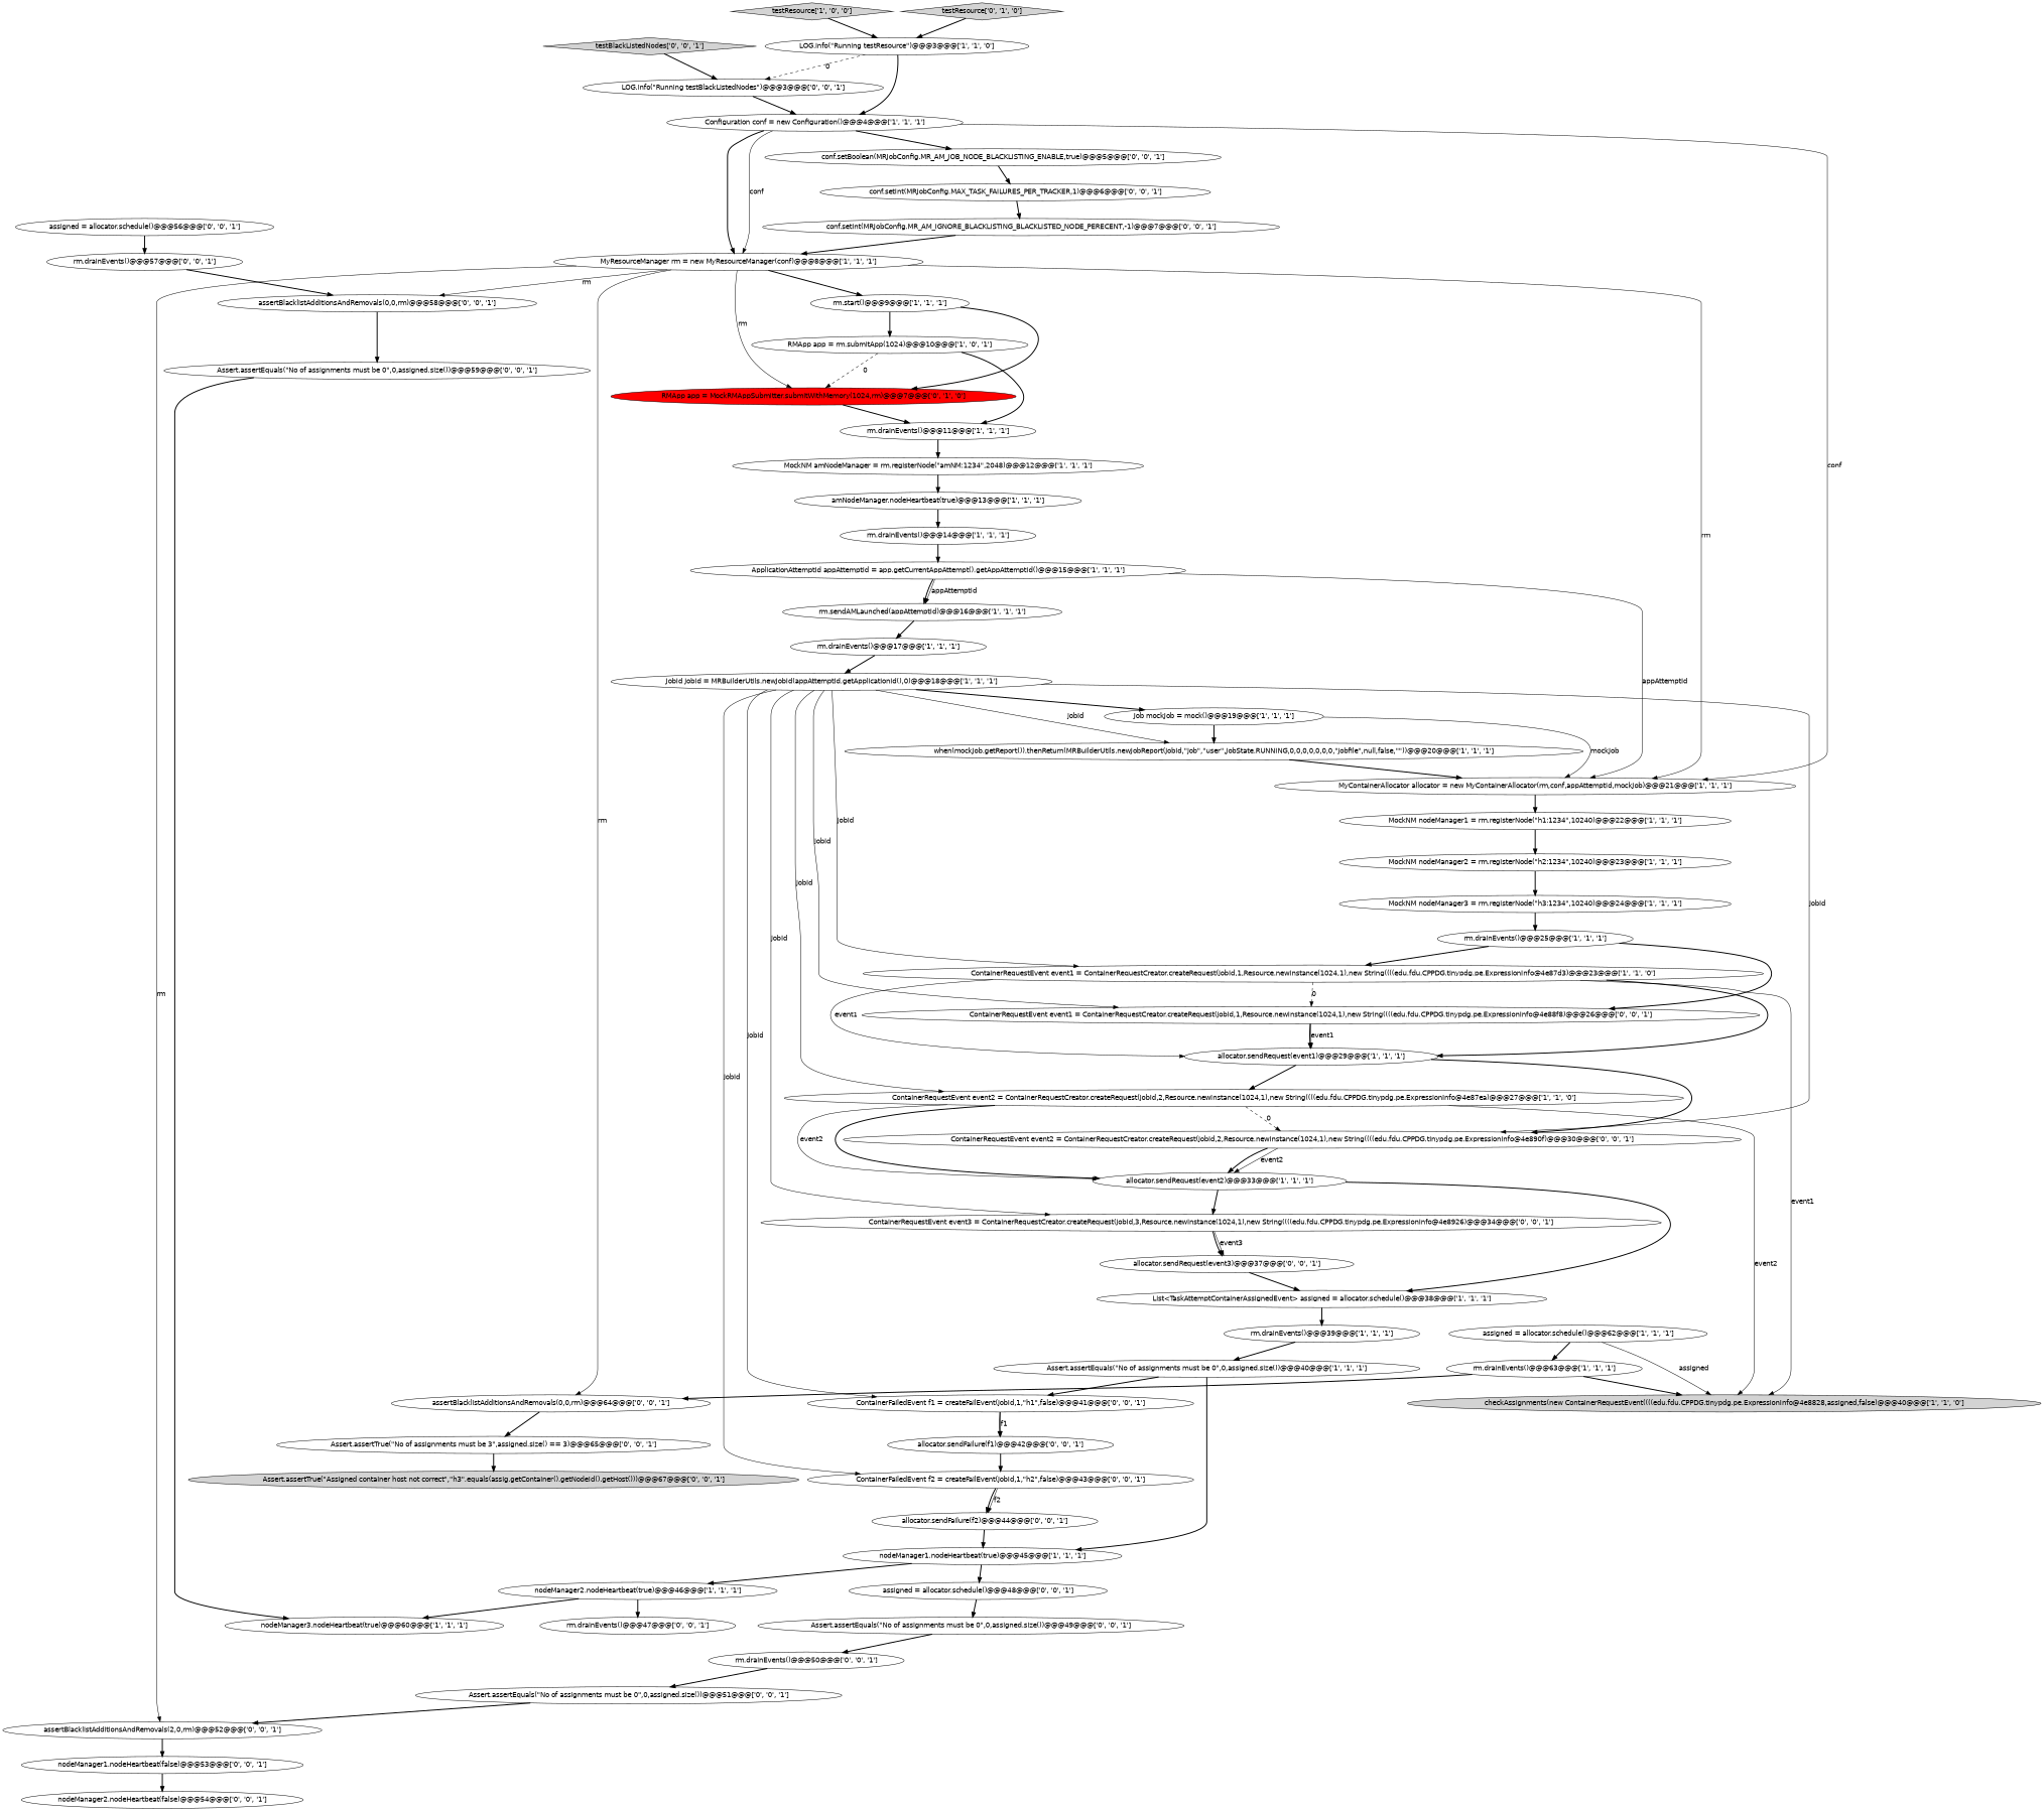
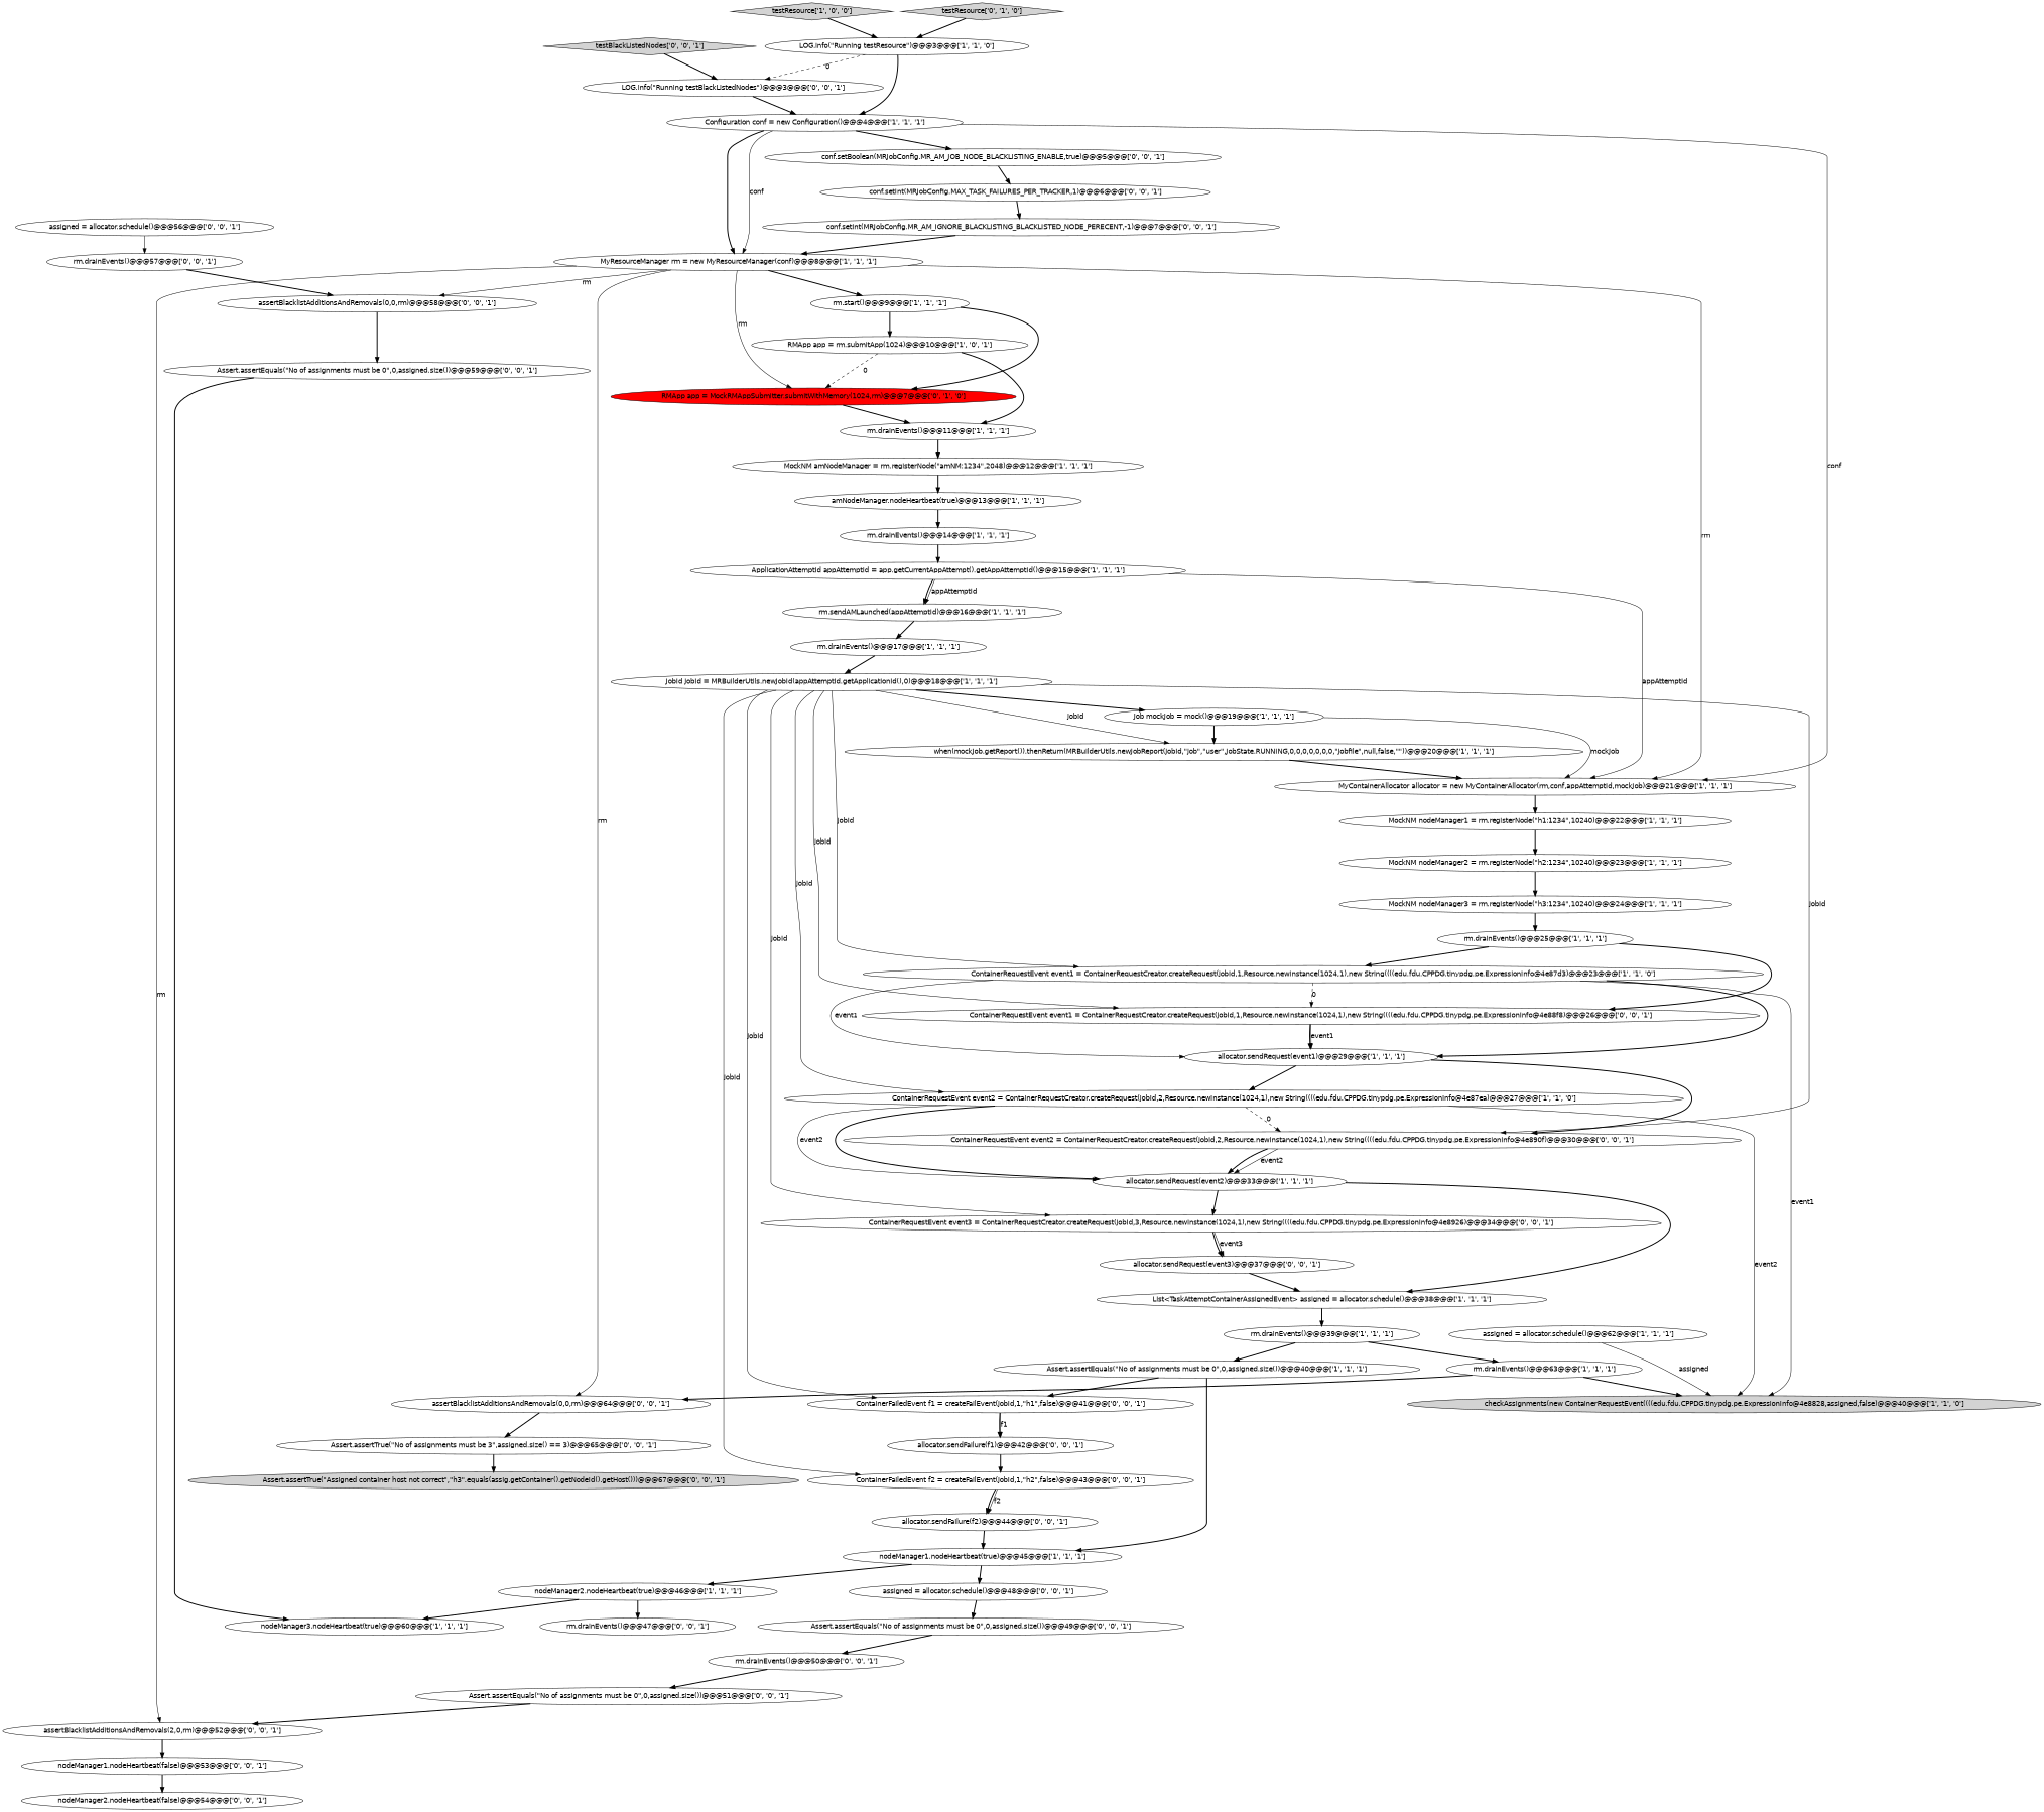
  digraph {
    fontname="DejaVu Sans"
    node [fillcolor=white fontname="DejaVu Sans" shape=ellipse style=filled]
    edge [fontname="DejaVu Sans" style=bold]
    n1 [label="allocator.sendRequest(event1)@@@29@@@['1', '1', '1']"]
    n2 [label="ContainerRequestEvent event2 = ContainerRequestCreator.createRequest(jobId,2,Resource.newInstance(1024,1),new String((((edu.fdu.CPPDG.tinypdg.pe.ExpressionInfo@4e890f)@@@30@@@['0', '0', '1']"]
    n3 [label="ContainerRequestEvent event2 = ContainerRequestCreator.createRequest(jobId,2,Resource.newInstance(1024,1),new String((((edu.fdu.CPPDG.tinypdg.pe.ExpressionInfo@4e87ea)@@@27@@@['1', '1', '0']"]
    n4 [label="allocator.sendRequest(event2)@@@33@@@['1', '1', '1']"]
    n5 [fillcolor=lightgray label="checkAssignments(new ContainerRequestEvent((((edu.fdu.CPPDG.tinypdg.pe.ExpressionInfo@4e8828,assigned,false)@@@40@@@['1', '1', '0']"]
    n6 [label="List<TaskAttemptContainerAssignedEvent> assigned = allocator.schedule()@@@38@@@['1', '1', '1']"]
    n7 [label="rm.drainEvents()@@@39@@@['1', '1', '1']"]
    n8 [label="Assert.assertEquals(\"No of assignments must be 0\",0,assigned.size())@@@40@@@['1', '1', '1']"]
    n9 [label="ApplicationAttemptId appAttemptId = app.getCurrentAppAttempt().getAppAttemptId()@@@15@@@['1', '1', '1']"]
    n10 [label="MyContainerAllocator allocator = new MyContainerAllocator(rm,conf,appAttemptId,mockJob)@@@21@@@['1', '1', '1']"]
    n11 [label="rm.sendAMLaunched(appAttemptId)@@@16@@@['1', '1', '1']"]
    n12 [label="MockNM nodeManager1 = rm.registerNode(\"h1:1234\",10240)@@@22@@@['1', '1', '1']"]
    n13 [label="rm.drainEvents()@@@17@@@['1', '1', '1']"]
    n14 [label="JobId jobId = MRBuilderUtils.newJobId(appAttemptId.getApplicationId(),0)@@@18@@@['1', '1', '1']"]
    n15 [label="ContainerFailedEvent f2 = createFailEvent(jobId,1,\"h2\",false)@@@43@@@['0', '0', '1']"]
    n16 [label="Job mockJob = mock()@@@19@@@['1', '1', '1']"]
    n17 [label="when(mockJob.getReport()).thenReturn(MRBuilderUtils.newJobReport(jobId,\"job\",\"user\",JobState.RUNNING,0,0,0,0,0,0,0,\"jobfile\",null,false,\"\"))@@@20@@@['1', '1', '1']"]
    n18 [label="ContainerFailedEvent f1 = createFailEvent(jobId,1,\"h1\",false)@@@41@@@['0', '0', '1']"]
    n19 [label="ContainerRequestEvent event1 = ContainerRequestCreator.createRequest(jobId,1,Resource.newInstance(1024,1),new String((((edu.fdu.CPPDG.tinypdg.pe.ExpressionInfo@4e87d3)@@@23@@@['1', '1', '0']"]
    n20 [label="ContainerRequestEvent event1 = ContainerRequestCreator.createRequest(jobId,1,Resource.newInstance(1024,1),new String((((edu.fdu.CPPDG.tinypdg.pe.ExpressionInfo@4e88f8)@@@26@@@['0', '0', '1']"]
    n21 [label="ContainerRequestEvent event3 = ContainerRequestCreator.createRequest(jobId,3,Resource.newInstance(1024,1),new String((((edu.fdu.CPPDG.tinypdg.pe.ExpressionInfo@4e8926)@@@34@@@['0', '0', '1']"]
    n22 [label="allocator.sendFailure(f2)@@@44@@@['0', '0', '1']"]
    n23 [label="nodeManager1.nodeHeartbeat(true)@@@45@@@['1', '1', '1']"]
    n24 [label="conf.setInt(MRJobConfig.MR_AM_IGNORE_BLACKLISTING_BLACKLISTED_NODE_PERECENT,-1)@@@7@@@['0', '0', '1']"]
    n25 [label="MyResourceManager rm = new MyResourceManager(conf)@@@8@@@['1', '1', '1']"]
    n26 [fillcolor=red label="RMApp app = MockRMAppSubmitter.submitWithMemory(1024,rm)@@@7@@@['0', '1', '0']"]
    n27 [label="assertBlacklistAdditionsAndRemovals(0,0,rm)@@@64@@@['0', '0', '1']"]
    n28 [label="assertBlacklistAdditionsAndRemovals(2,0,rm)@@@52@@@['0', '0', '1']"]
    n29 [label="assertBlacklistAdditionsAndRemovals(0,0,rm)@@@58@@@['0', '0', '1']"]
    n30 [label="rm.start()@@@9@@@['1', '1', '1']"]
    n31 [label="assigned = allocator.schedule()@@@48@@@['0', '0', '1']"]
    n32 [label="Assert.assertEquals(\"No of assignments must be 0\",0,assigned.size())@@@49@@@['0', '0', '1']"]
    n33 [label="rm.drainEvents()@@@50@@@['0', '0', '1']"]
    n34 [label="MockNM nodeManager2 = rm.registerNode(\"h2:1234\",10240)@@@23@@@['1', '1', '1']"]
    n35 [label="MockNM nodeManager3 = rm.registerNode(\"h3:1234\",10240)@@@24@@@['1', '1', '1']"]
    n36 [label="nodeManager2.nodeHeartbeat(true)@@@46@@@['1', '1', '1']"]
    n37 [label="nodeManager3.nodeHeartbeat(true)@@@60@@@['1', '1', '1']"]
    n38 [label="rm.drainEvents()@@@47@@@['0', '0', '1']"]
    n39 [label="allocator.sendRequest(event3)@@@37@@@['0', '0', '1']"]
    n40 [label="RMApp app = rm.submitApp(1024)@@@10@@@['1', '0', '1']"]
    n41 [label="rm.drainEvents()@@@11@@@['1', '1', '1']"]
    n42 [label="MockNM amNodeManager = rm.registerNode(\"amNM:1234\",2048)@@@12@@@['1', '1', '1']"]
    n43 [label="LOG.info(\"Running testResource\")@@@3@@@['1', '1', '0']"]
    n44 [label="Configuration conf = new Configuration()@@@4@@@['1', '1', '1']"]
    n45 [label="LOG.info(\"Running testBlackListedNodes\")@@@3@@@['0', '0', '1']"]
    n46 [label="conf.setBoolean(MRJobConfig.MR_AM_JOB_NODE_BLACKLISTING_ENABLE,true)@@@5@@@['0', '0', '1']"]
    n47 [label="rm.drainEvents()@@@63@@@['1', '1', '1']"]
    n48 [label="Assert.assertTrue(\"No of assignments must be 3\",assigned.size() == 3)@@@65@@@['0', '0', '1']"]
    n49 [fillcolor=lightgray label="testBlackListedNodes['0', '0', '1']" shape=diamond]
    n50 [label="allocator.sendFailure(f1)@@@42@@@['0', '0', '1']"]
    n51 [label="rm.drainEvents()@@@25@@@['1', '1', '1']"]
    n52 [label="Assert.assertEquals(\"No of assignments must be 0\",0,assigned.size())@@@51@@@['0', '0', '1']"]
    n53 [label="nodeManager1.nodeHeartbeat(false)@@@53@@@['0', '0', '1']"]
    n54 [label="rm.drainEvents()@@@57@@@['0', '0', '1']"]
    n55 [label="Assert.assertEquals(\"No of assignments must be 0\",0,assigned.size())@@@59@@@['0', '0', '1']"]
    n56 [label="amNodeManager.nodeHeartbeat(true)@@@13@@@['1', '1', '1']"]
    n57 [label="nodeManager2.nodeHeartbeat(false)@@@54@@@['0', '0', '1']"]
    n58 [fillcolor=lightgray label="Assert.assertTrue(\"Assigned container host not correct\",\"h3\".equals(assig.getContainer().getNodeId().getHost()))@@@67@@@['0', '0', '1']"]
    n59 [label="conf.setInt(MRJobConfig.MAX_TASK_FAILURES_PER_TRACKER,1)@@@6@@@['0', '0', '1']"]
    n60 [label="assigned = allocator.schedule()@@@56@@@['0', '0', '1']"]
    n61 [label="assigned = allocator.schedule()@@@62@@@['1', '1', '1']"]
    n62 [label="rm.drainEvents()@@@14@@@['1', '1', '1']"]
    n63 [fillcolor=lightgray label="testResource['1', '0', '0']" shape=diamond]
    n64 [fillcolor=lightgray label="testResource['0', '1', '0']" shape=diamond]
    n1 -> n2
    n1 -> n3
    n2 -> n4
    n2 -> n4 [label=event2 style=solid]
    n3 -> n2 [label=0 style=dashed]
    n3 -> n4 [label=event2 style=solid]
    n3 -> n4
    n3 -> n5 [label=event2 style=solid]
    n4 -> n6
    n4 -> n21
    n6 -> n7
    n7 -> n8
    n8 -> n18
    n8 -> n23
    n9 -> n10 [label=appAttemptId style=solid]
    n9 -> n11 [label=appAttemptId style=solid]
    n9 -> n11
    n10 -> n12
    n11 -> n13
    n12 -> n34
    n13 -> n14
    n14 -> n2 [label=jobId style=solid]
    n14 -> n3 [label=jobId style=solid]
    n14 -> n15 [label=jobId style=solid]
    n14 -> n16
    n14 -> n17 [label=jobId style=solid]
    n14 -> n18 [label=jobId style=solid]
    n14 -> n19 [label=jobId style=solid]
    n14 -> n20 [label=jobId style=solid]
    n14 -> n21 [label=jobId style=solid]
    n15 -> n22
    n15 -> n22 [label=f2 style=solid]
    n16 -> n10 [label=mockJob style=solid]
    n16 -> n17
    n17 -> n10
    n18 -> n50
    n18 -> n50 [label=f1 style=solid]
    n19 -> n1
    n19 -> n1 [label=event1 style=solid]
    n19 -> n5 [label=event1 style=solid]
    n19 -> n20 [label=0 style=dashed]
    n20 -> n1 [label=event1 style=solid]
    n20 -> n1
    n21 -> n39
    n21 -> n39 [label=event3 style=solid]
    n22 -> n23
    n23 -> n31
    n23 -> n36
    n24 -> n25
    n25 -> n10 [label=rm style=solid]
    n25 -> n26 [label=rm style=solid]
    n25 -> n27 [label=rm style=solid]
    n25 -> n28 [label=rm style=solid]
    n25 -> n29 [label=rm style=solid]
    n25 -> n30
    n26 -> n41
    n27 -> n48
    n28 -> n53
    n29 -> n55
    n30 -> n26
    n30 -> n40
    n31 -> n32
    n32 -> n33
    n33 -> n52
    n34 -> n35
    n35 -> n51
    n36 -> n37
    n36 -> n38
    n39 -> n6
    n40 -> n26 [label=0 style=dashed]
    n40 -> n41
    n41 -> n42
    n42 -> n56
    n43 -> n44
    n43 -> n45 [label=0 style=dashed]
    n44 -> n10 [label=conf style=solid]
    n44 -> n25
    n44 -> n25 [label=conf style=solid]
    n44 -> n46
    n45 -> n44
    n46 -> n59
    n47 -> n5
    n47 -> n27
    n48 -> n58
    n49 -> n45
    n50 -> n15
    n51 -> n19
    n51 -> n20
    n52 -> n28
    n53 -> n57
    n54 -> n29
    n55 -> n37
    n56 -> n62
    n59 -> n24
-   n60 -> n54
+   n60 -> n54 [style=solid]
    n61 -> n5 [label=assigned style=solid]
-   n61 -> n47
+   n7 -> n47
    n62 -> n9
    n63 -> n43
    n64 -> n43
  }
